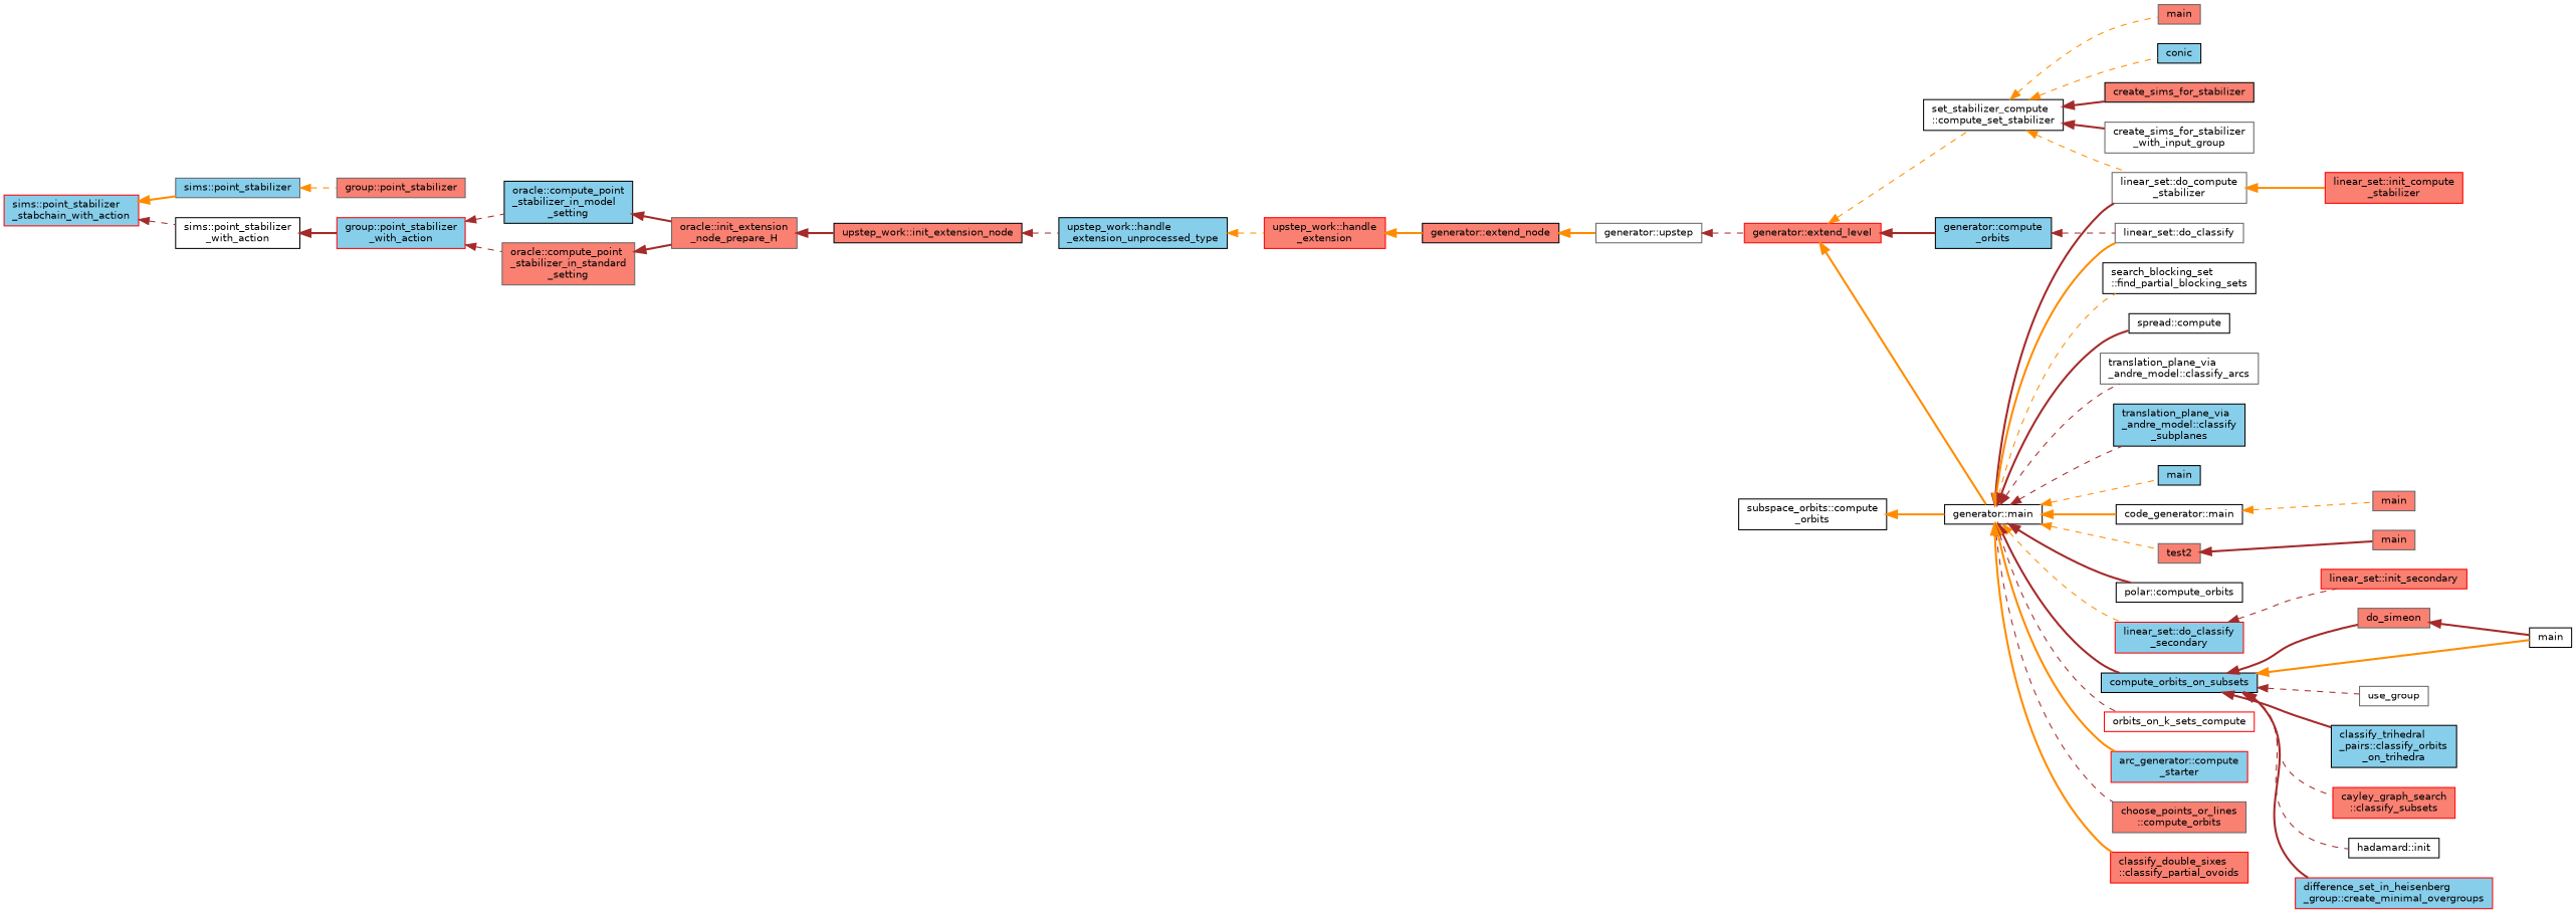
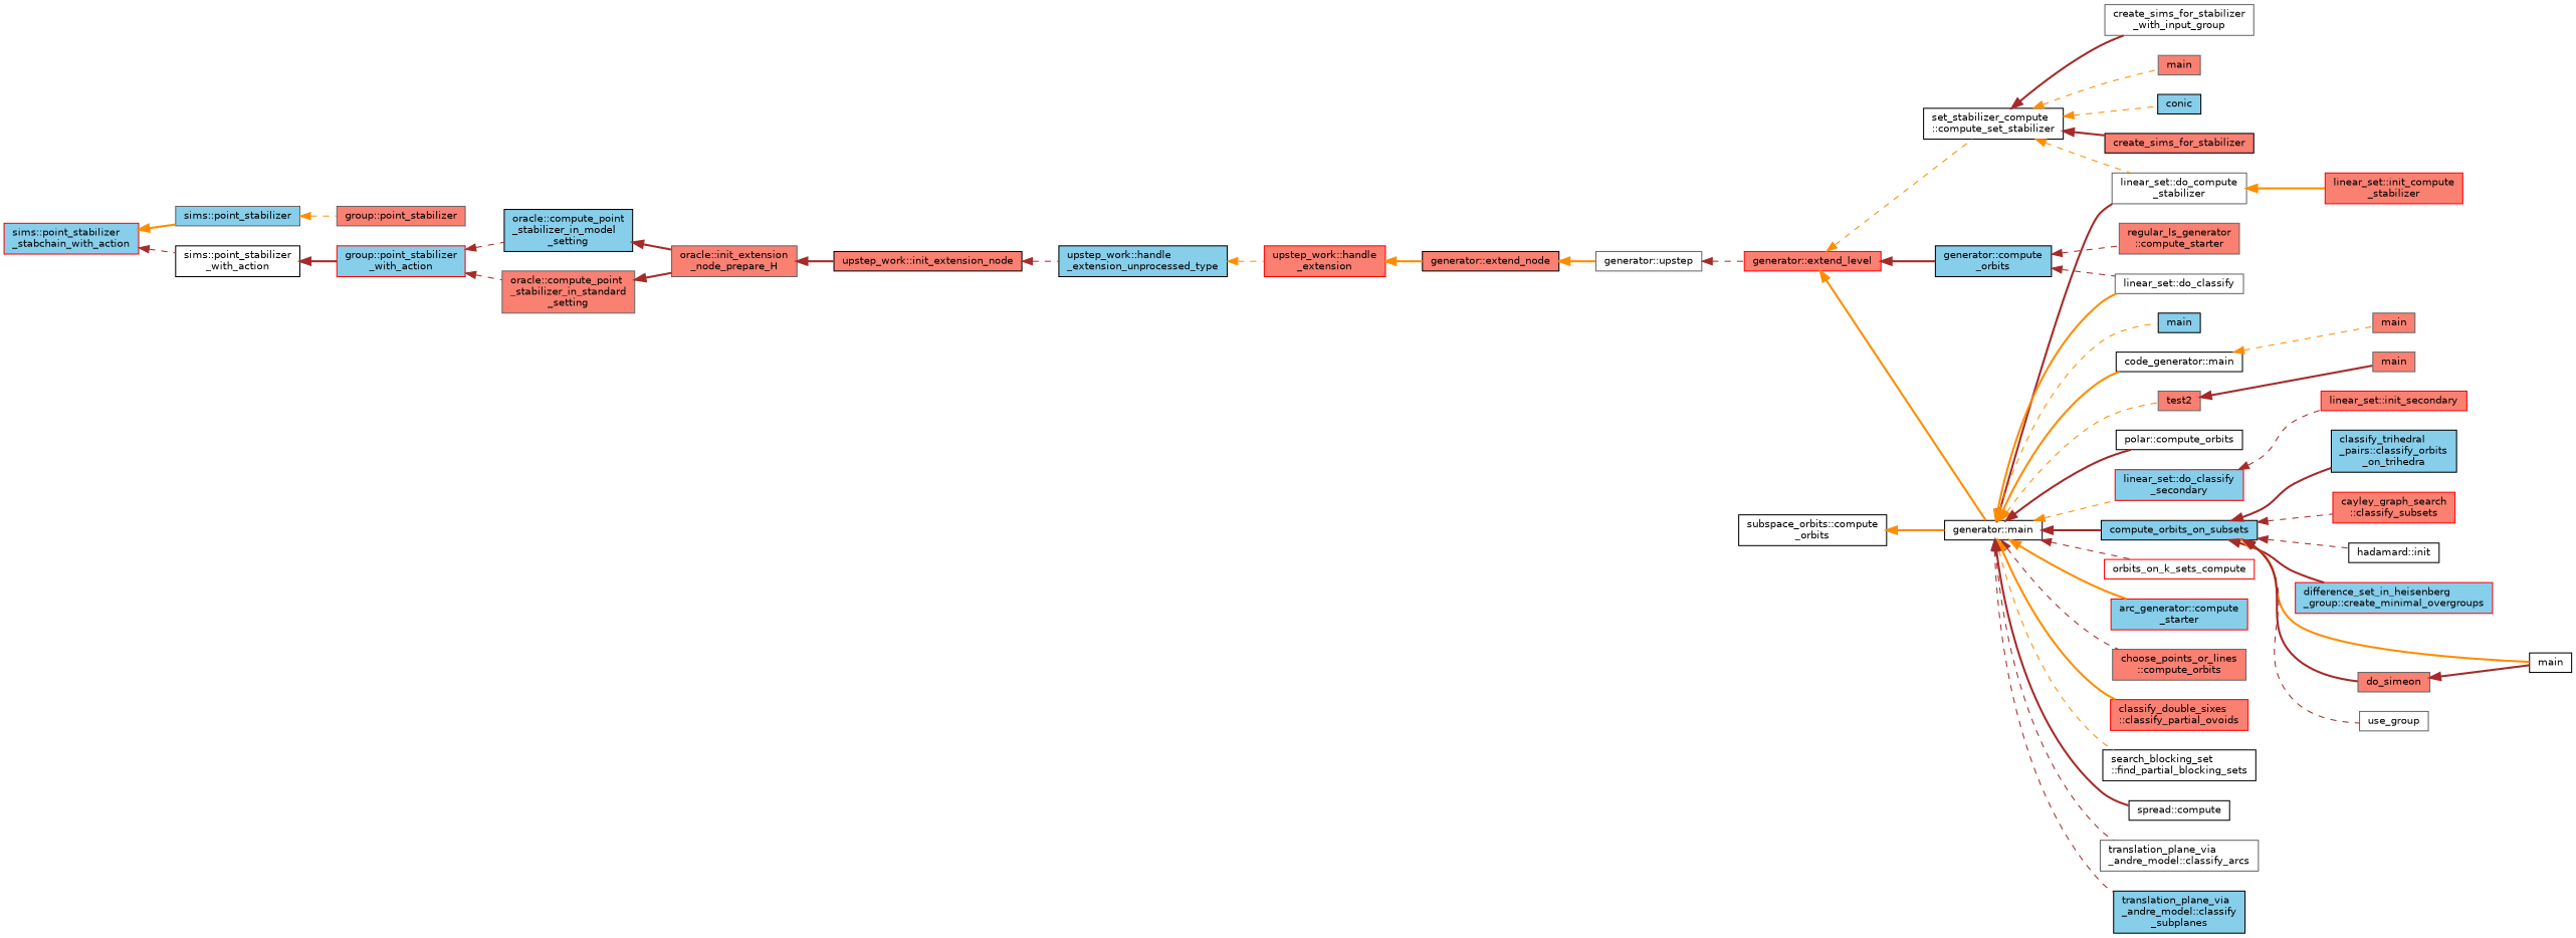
  digraph {
    rankdir=LR
    node [color=black fillcolor=salmon fontname=Helvetica fontsize=10 shape=record style=filled]
    edge [color=brown dir=back fontname=Helvetica fontsize=10 labelfontname=Helvetica labelfontsize=10 style=bold]
    n1 [color=red fillcolor=skyblue fontcolor=black height=0.2 label="sims::point_stabilizer\l_stabchain_with_action" width=0.4]
    n2 [color=gray40 fillcolor=skyblue height=0.2 label="sims::point_stabilizer" width=0.4]
    n3 [fillcolor=white height=0.2 label="sims::point_stabilizer\l_with_action" width=0.4]
    n4 [color=gray40 height=0.2 label="group::point_stabilizer" width=0.4]
    n5 [color=red fillcolor=skyblue height=0.2 label="group::point_stabilizer\l_with_action" width=0.4]
    n6 [fillcolor=skyblue height=0.2 label="oracle::compute_point\l_stabilizer_in_model\l_setting" width=0.4]
    n7 [color=gray40 height=0.2 label="oracle::compute_point\l_stabilizer_in_standard\l_setting" width=0.4]
    n8 [color=gray40 height=0.2 label="oracle::init_extension\l_node_prepare_H" width=0.4]
    n9 [height=0.2 label="upstep_work::init_extension_node" width=0.4]
    n10 [fillcolor=skyblue height=0.2 label="upstep_work::handle\l_extension_unprocessed_type" width=0.4]
    n11 [color=red height=0.2 label="upstep_work::handle\l_extension" width=0.4]
    n12 [height=0.2 label="generator::extend_node" width=0.4]
    n13 [color=gray40 fillcolor=white height=0.2 label="generator::upstep" width=0.4]
    n14 [color=red height=0.2 label="generator::extend_level" width=0.4]
    n15 [fillcolor=white height=0.2 label="set_stabilizer_compute\l::compute_set_stabilizer" width=0.4]
    n16 [fillcolor=skyblue height=0.2 label="generator::compute\l_orbits" width=0.4]
    n17 [fillcolor=white height=0.2 label="generator::main" width=0.4]
    n18 [color=gray40 height=0.2 label=main width=0.4]
    n19 [fillcolor=skyblue height=0.2 label=conic width=0.4]
    n20 [color=gray40 fillcolor=white height=0.2 label="linear_set::do_compute\l_stabilizer" width=0.4]
    n21 [height=0.2 label=create_sims_for_stabilizer width=0.4]
    n22 [color=gray40 fillcolor=white height=0.2 label="create_sims_for_stabilizer\l_with_input_group" width=0.4]
+   n23 [color=gray40 height=0.2 label="regular_ls_generator\l::compute_starter" width=0.4]
    n24 [color=gray40 fillcolor=white height=0.2 label="linear_set::do_classify" width=0.4]
    n25 [fillcolor=skyblue height=0.2 label=main width=0.4]
    n26 [fillcolor=white height=0.2 label="code_generator::main" width=0.4]
    n27 [color=gray40 height=0.2 label=test2 width=0.4]
    n28 [fillcolor=white height=0.2 label="polar::compute_orbits" width=0.4]
    n29 [color=red fillcolor=skyblue height=0.2 label="linear_set::do_classify\l_secondary" width=0.4]
    n30 [fillcolor=skyblue height=0.2 label=compute_orbits_on_subsets width=0.4]
    n31 [color=red fillcolor=white height=0.2 label=orbits_on_k_sets_compute width=0.4]
    n32 [color=red fillcolor=skyblue height=0.2 label="arc_generator::compute\l_starter" width=0.4]
    n33 [color=gray40 height=0.2 label="choose_points_or_lines\l::compute_orbits" width=0.4]
    n34 [color=red height=0.2 label="classify_double_sixes\l::classify_partial_ovoids" width=0.4]
    n35 [fillcolor=white height=0.2 label="search_blocking_set\l::find_partial_blocking_sets" width=0.4]
    n36 [fillcolor=white height=0.2 label="spread::compute" width=0.4]
    n37 [color=gray40 fillcolor=white height=0.2 label="translation_plane_via\l_andre_model::classify_arcs" width=0.4]
    n38 [fillcolor=skyblue height=0.2 label="translation_plane_via\l_andre_model::classify\l_subplanes" width=0.4]
    n39 [color=red height=0.2 label="linear_set::init_compute\l_stabilizer" width=0.4]
    n40 [color=gray40 height=0.2 label=main width=0.4]
    n41 [color=gray40 height=0.2 label=main width=0.4]
    n42 [color=red height=0.2 label="linear_set::init_secondary" width=0.4]
    n43 [color=red height=0.2 label="cayley_graph_search\l::classify_subsets" width=0.4]
    n44 [fillcolor=white height=0.2 label="hadamard::init" width=0.4]
    n45 [color=red fillcolor=skyblue height=0.2 label="difference_set_in_heisenberg\l_group::create_minimal_overgroups" width=0.4]
    n46 [fillcolor=white height=0.2 label=main width=0.4]
    n47 [color=gray40 height=0.2 label=do_simeon width=0.4]
    n48 [color=gray40 fillcolor=white height=0.2 label=use_group width=0.4]
    n49 [fillcolor=skyblue height=0.2 label="classify_trihedral\l_pairs::classify_orbits\l_on_trihedra" width=0.4]
    n50 [fillcolor=white height=0.2 label="subspace_orbits::compute\l_orbits" width=0.4]
    n1 -> n2 [color=darkorange]
    n1 -> n3 [style=dashed]
    n2 -> n4 [color=darkorange style=dashed]
    n3 -> n5
    n5 -> n6 [style=dashed]
    n5 -> n7 [style=dashed]
    n6 -> n8
    n7 -> n8
    n8 -> n9
    n9 -> n10 [style=dashed]
    n10 -> n11 [color=darkorange style=dashed]
    n11 -> n12 [color=darkorange]
    n12 -> n13 [color=darkorange]
    n13 -> n14 [style=dashed]
    n14 -> n15 [color=darkorange style=dashed]
    n14 -> n16
    n14 -> n17 [color=darkorange]
    n15 -> n18 [color=darkorange style=dashed]
    n15 -> n19 [color=darkorange style=dashed]
    n15 -> n20 [color=darkorange style=dashed]
    n15 -> n21
    n15 -> n22
+   n16 -> n23 [style=dashed]
    n16 -> n24 [style=dashed]
    n17 -> n20
    n17 -> n24 [color=darkorange]
    n17 -> n25 [color=darkorange style=dashed]
    n17 -> n26 [color=darkorange]
    n17 -> n27 [color=darkorange style=dashed]
    n17 -> n28
    n17 -> n29 [color=darkorange style=dashed]
    n17 -> n30
    n17 -> n31 [style=dashed]
    n17 -> n32 [color=darkorange]
    n17 -> n33 [style=dashed]
    n17 -> n34 [color=darkorange]
    n17 -> n35 [color=darkorange style=dashed]
    n17 -> n36
    n17 -> n37 [style=dashed]
    n17 -> n38 [style=dashed]
    n20 -> n39 [color=darkorange]
    n26 -> n40 [color=darkorange style=dashed]
    n27 -> n41
    n29 -> n42 [style=dashed]
    n30 -> n43 [style=dashed]
    n30 -> n44 [style=dashed]
    n30 -> n45
    n30 -> n46 [color=darkorange]
    n30 -> n47
    n30 -> n48 [style=dashed]
    n30 -> n49
    n47 -> n46
    n50 -> n17 [color=darkorange]
  }
